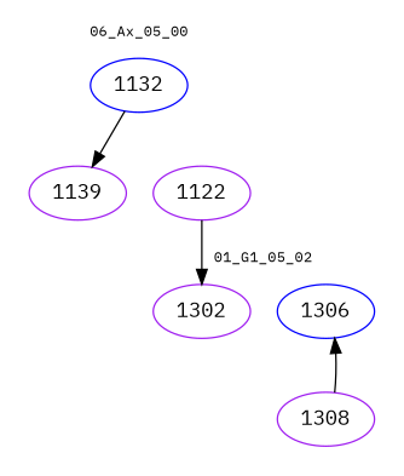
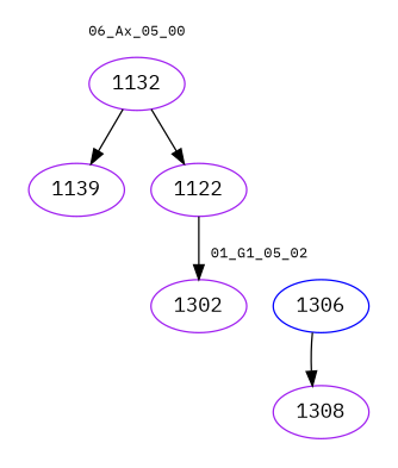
  digraph {
    fontname="IBM Plex Mono"
    node [color=purple fontname="IBM Plex Mono"]
    edge [color=black fontname="IBM Plex Mono"]
-   n1 [color=blue label=1132]
+   n1 [label=1132]
    n2 [label=1139]
    n3 [label=1122]
    n4 [color=blue label=1306]
    n5 [label=1308]
    n6 [label=1302]
    subgraph cluster_1 {
      color=white
      fontsize=10
      label="06_Ax_05_00"
      n1
      n2
      n3
    }
    subgraph cluster_2 {
      color=white
      fontsize=10
      label="01_G1_05_02"
      n4
      n5
      n6
    }
    n1 -> n2
+   n1 -> n3
    n3 -> n6
-   n5 -> n4
+   n4 -> n5
  }
